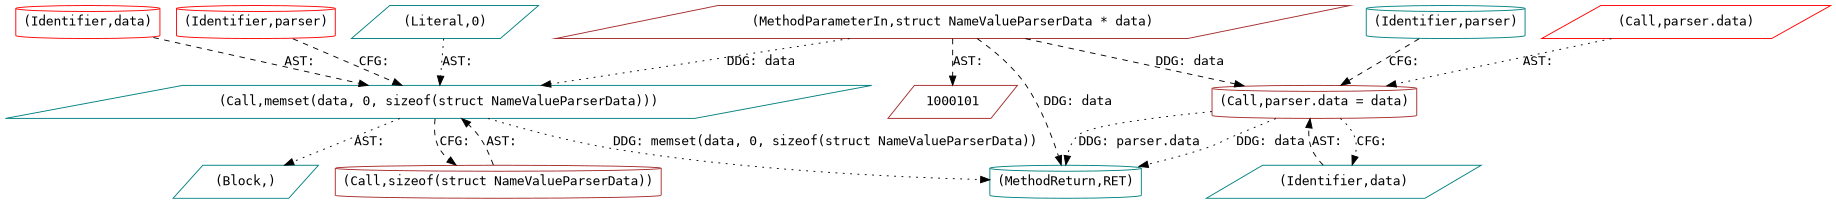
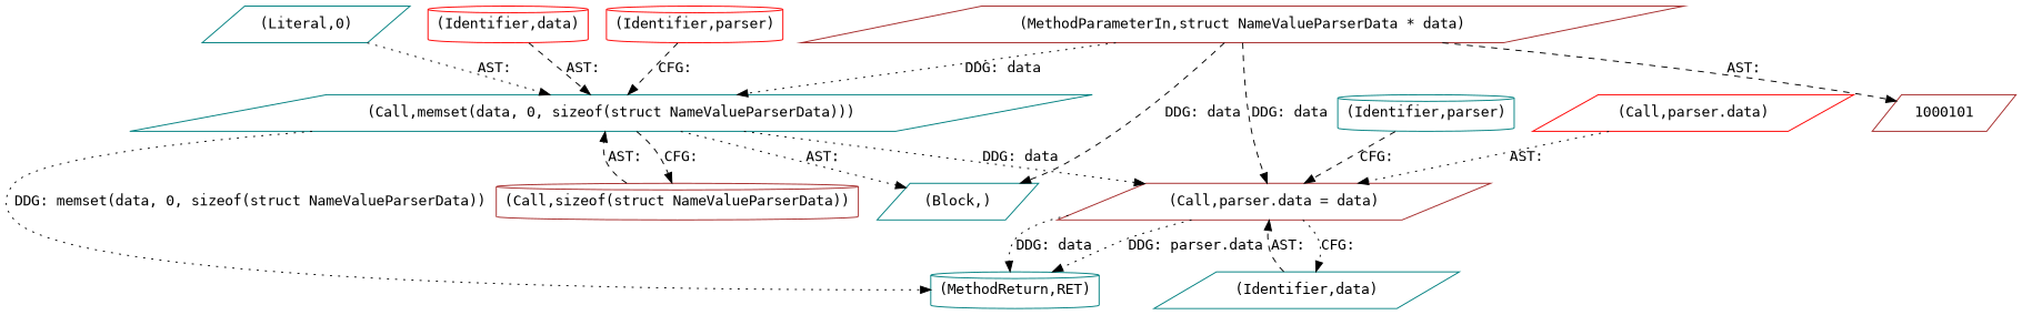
  digraph {
    fontname="DejaVu Sans Mono"
    node [color=teal fontname="DejaVu Sans Mono" shape=parallelogram]
    edge [fontname="DejaVu Sans Mono" style=dotted]
-   n1 [color=brown label="(Call,parser.data = data)" shape=cylinder]
+   n1 [color=brown label="(Call,parser.data = data)"]
    n2 [label="(MethodReturn,RET)" shape=cylinder]
    n3 [label="(Identifier,data)"]
    n4 [label="(Block,)"]
    n5 [label="(Call,memset(data, 0, sizeof(struct NameValueParserData)))"]
    n6 [color=brown label="(Call,sizeof(struct NameValueParserData))" shape=cylinder]
    n7 [color=brown label="(MethodParameterIn,struct NameValueParserData * data)"]
    1000101 [color=brown]
    n9 [label="(Identifier,parser)" shape=cylinder]
    n10 [label="(Literal,0)"]
    n11 [color=red label="(Identifier,data)" shape=cylinder]
    n12 [color=red label="(Call,parser.data)"]
    n13 [color=red label="(Identifier,parser)" shape=cylinder]
    n1 -> n2 [label="DDG: data"]
    n1 -> n2 [label="DDG: parser.data"]
    n1 -> n3 [label="CFG: "]
    n3 -> n1 [label="AST: " style=dashed]
+   n5 -> n1 [label="DDG: data"]
    n5 -> n2 [label="DDG: memset(data, 0, sizeof(struct NameValueParserData))"]
    n5 -> n4 [label="AST: "]
    n5 -> n6 [label="CFG: " style=dashed]
    n6 -> n5 [label="AST: " style=dashed]
    n7 -> n1 [label="DDG: data" style=dashed]
-   n7 -> n2 [label="DDG: data" style=dashed]
+   n7 -> n4 [label="DDG: data" style=dashed]
    n7 -> n5 [label="DDG: data"]
    n7 -> 1000101 [label="AST: " style=dashed]
    n9 -> n1 [label="CFG: " style=dashed]
    n10 -> n5 [label="AST: "]
    n11 -> n5 [label="AST: " style=dashed]
    n12 -> n1 [label="AST: "]
    n13 -> n5 [label="CFG: " style=dashed]
  }
